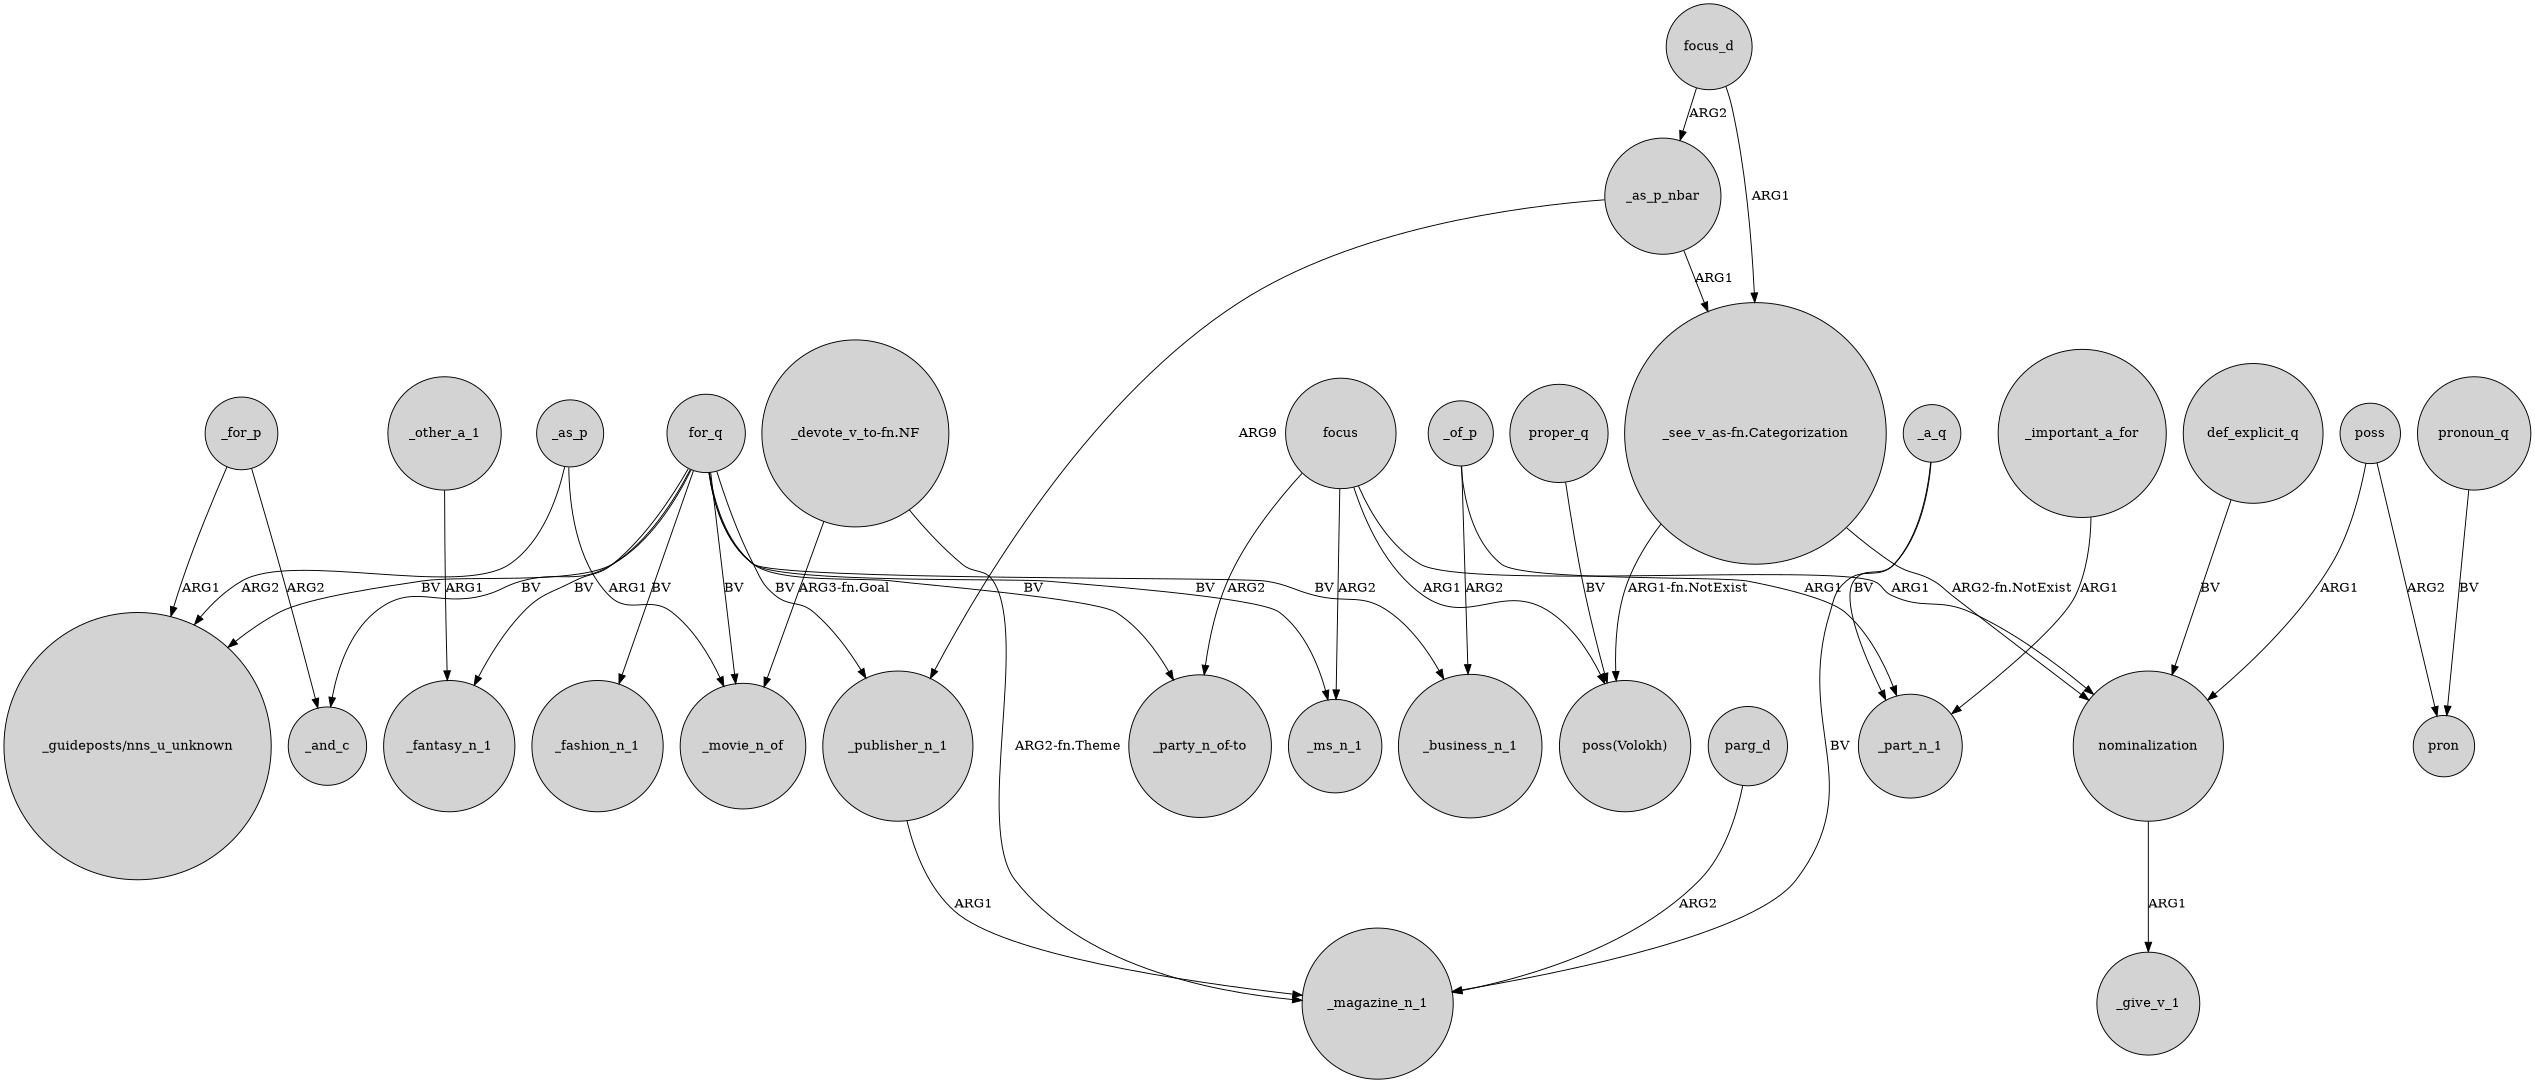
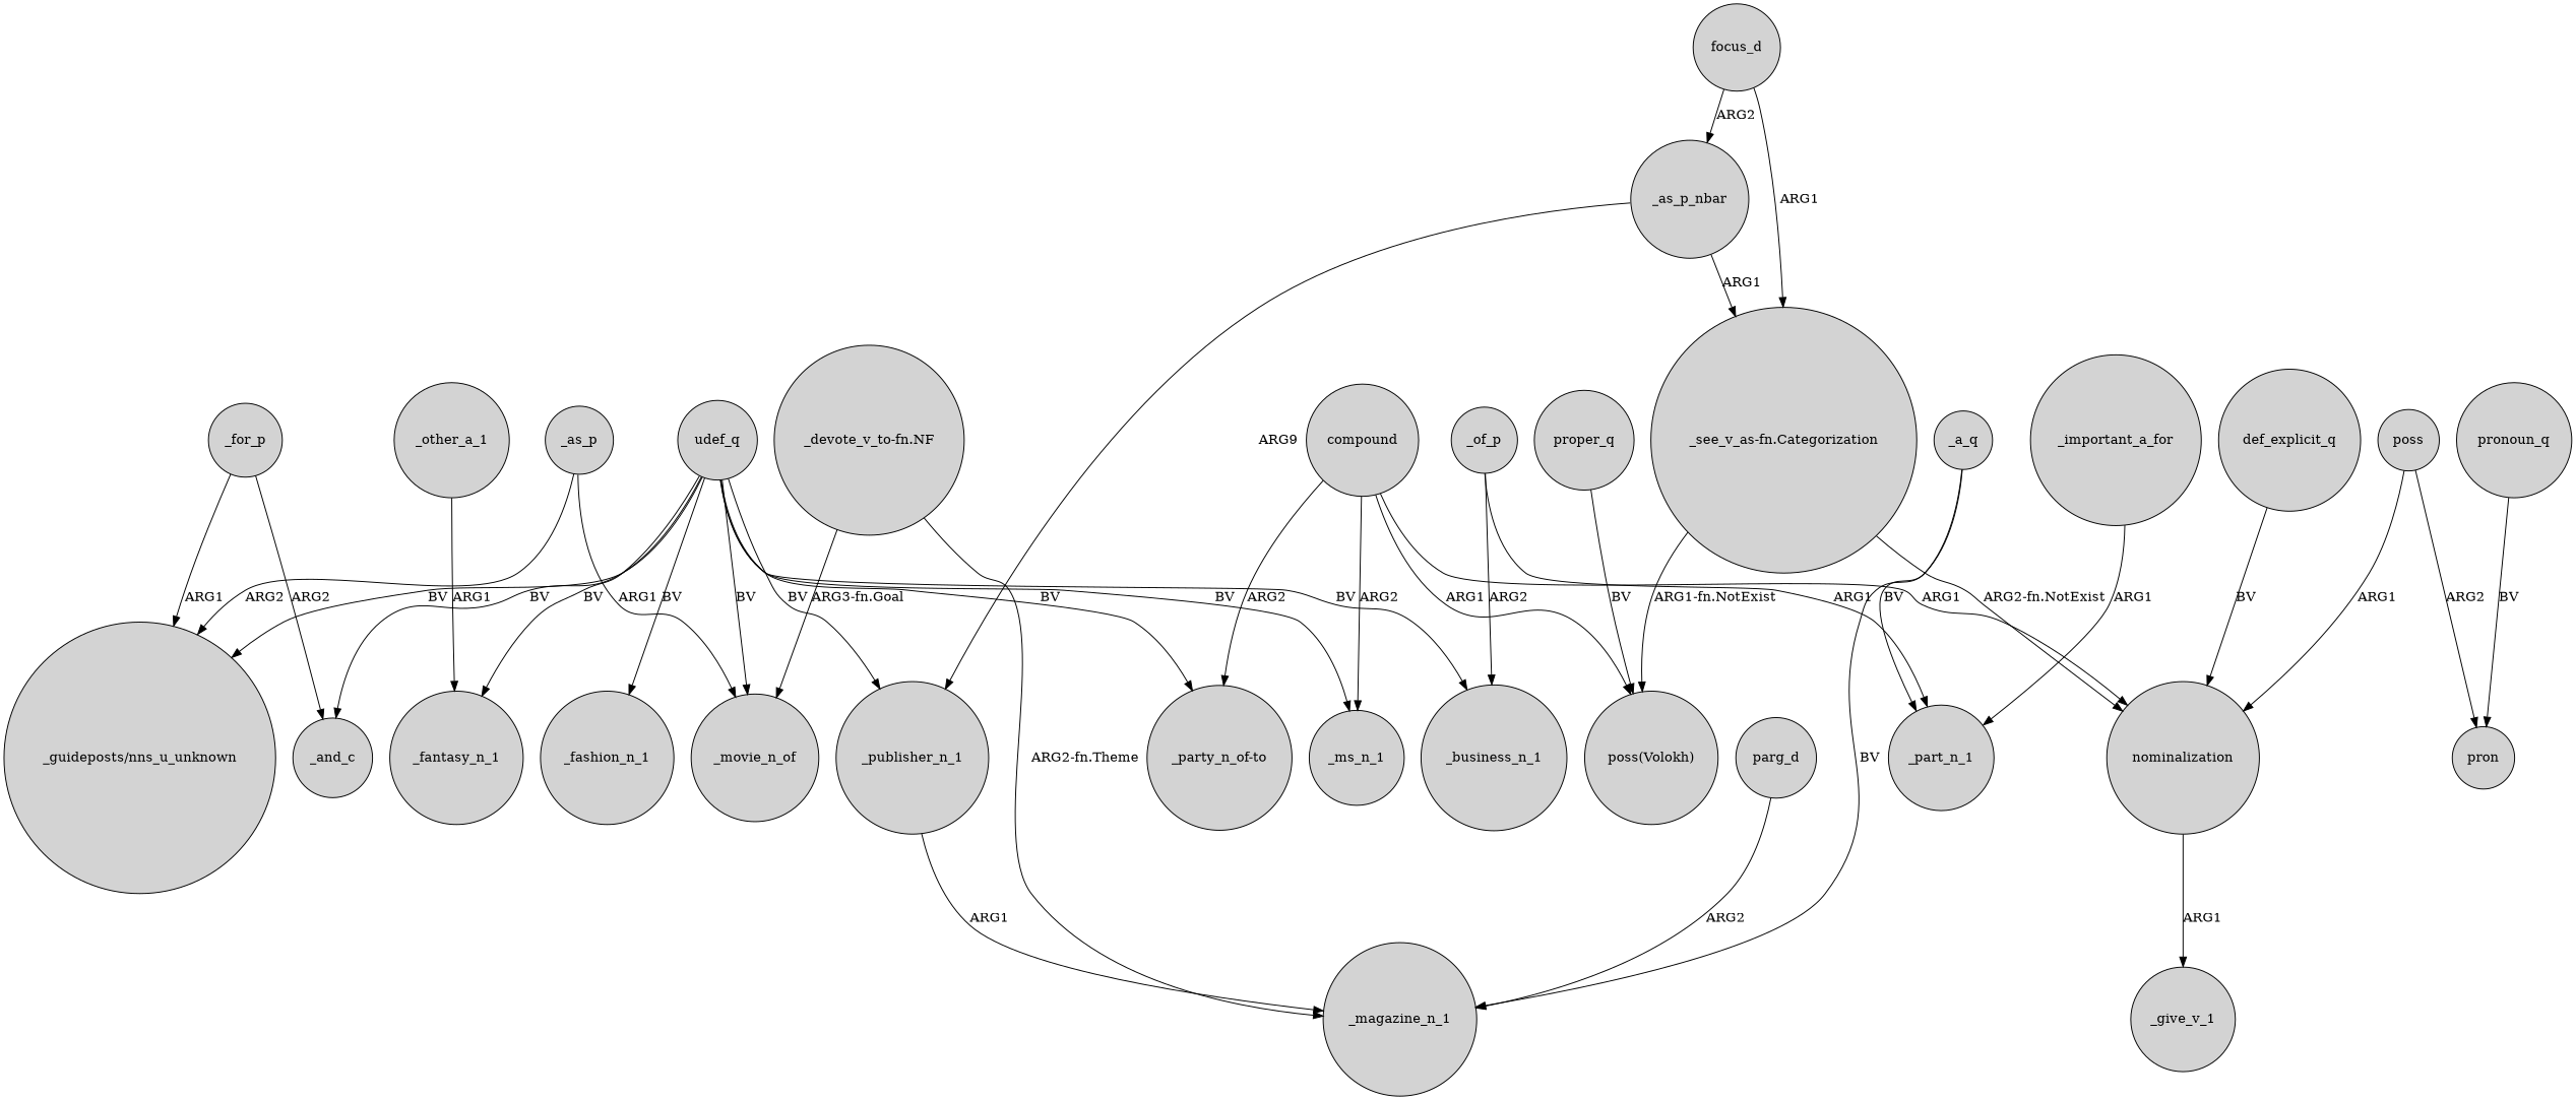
  digraph {
    node [shape=circle style=filled]
    _as_p
    "_guideposts/nns_u_unknown"
    _movie_n_of
-   udef_q [label=for_q]
+   udef_q
    _publisher_n_1
    "_party_n_of-to"
    _and_c
    _ms_n_1
    _business_n_1
    _fantasy_n_1
    _fashion_n_1
    _magazine_n_1
    n13 [label="poss(Volokh)"]
    "_see_v_as-fn.Categorization"
    nominalization
    _give_v_1
    poss
    pron
    focus_d
    _as_p_nbar
    _for_p
-   compound [label=focus]
+   compound
    _of_p
    _part_n_1
    "_devote_v_to-fn.NF"
    pronoun_q
    proper_q
    _other_a_1
    parg_d
    def_explicit_q
    _important_a_for
    _a_q
    _as_p -> "_guideposts/nns_u_unknown" [label=ARG2]
    _as_p -> _movie_n_of [label=ARG1]
    udef_q -> "_guideposts/nns_u_unknown" [label=BV]
    udef_q -> _movie_n_of [label=BV]
    udef_q -> _publisher_n_1 [label=BV]
    udef_q -> "_party_n_of-to" [label=BV]
    udef_q -> _and_c [label=BV]
    udef_q -> _ms_n_1 [label=BV]
    udef_q -> _business_n_1 [label=BV]
    udef_q -> _fantasy_n_1 [label=BV]
    udef_q -> _fashion_n_1 [label=BV]
    _publisher_n_1 -> _magazine_n_1 [label=ARG1]
    "_see_v_as-fn.Categorization" -> n13 [label="ARG1-fn.NotExist"]
    "_see_v_as-fn.Categorization" -> nominalization [label="ARG2-fn.NotExist"]
    nominalization -> _give_v_1 [label=ARG1]
    poss -> nominalization [label=ARG1]
    poss -> pron [label=ARG2]
    focus_d -> "_see_v_as-fn.Categorization" [label=ARG1]
    focus_d -> _as_p_nbar [label=ARG2]
    _as_p_nbar -> _publisher_n_1 [label=ARG9]
    _as_p_nbar -> "_see_v_as-fn.Categorization" [label=ARG1]
    _for_p -> "_guideposts/nns_u_unknown" [label=ARG1]
    _for_p -> _and_c [label=ARG2]
    compound -> "_party_n_of-to" [label=ARG2]
    compound -> _ms_n_1 [label=ARG2]
    compound -> n13 [label=ARG1]
    compound -> nominalization [label=ARG1]
    _of_p -> _business_n_1 [label=ARG2]
    _of_p -> _part_n_1 [label=ARG1]
    "_devote_v_to-fn.NF" -> _movie_n_of [label="ARG3-fn.Goal"]
    "_devote_v_to-fn.NF" -> _magazine_n_1 [label="ARG2-fn.Theme"]
    pronoun_q -> pron [label=BV]
    proper_q -> n13 [label=BV]
    _other_a_1 -> _fantasy_n_1 [label=ARG1]
    parg_d -> _magazine_n_1 [label=ARG2]
    def_explicit_q -> nominalization [label=BV]
    _important_a_for -> _part_n_1 [label=ARG1]
    _a_q -> _magazine_n_1 [label=BV]
    _a_q -> _part_n_1 [label=BV]
  }
